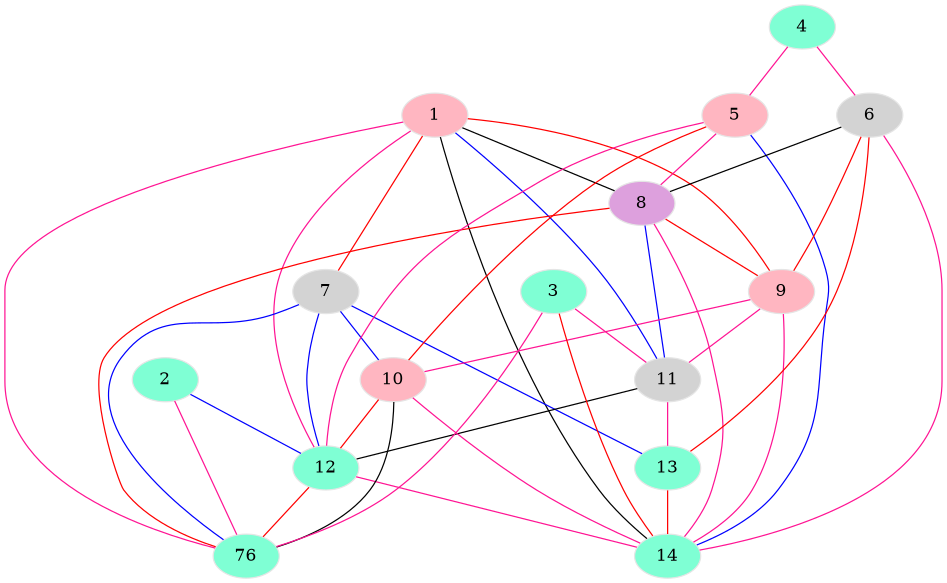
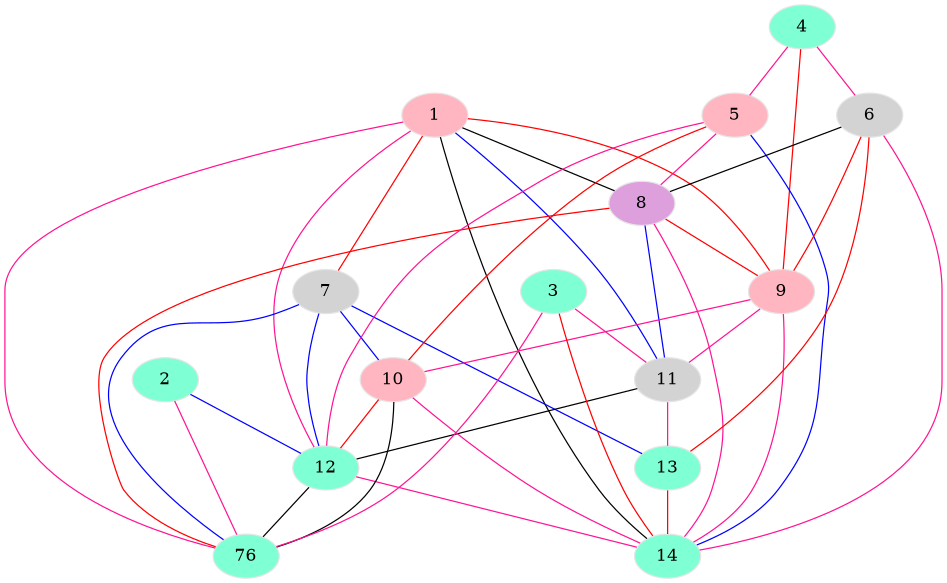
  graph {
    fontname="DejaVu Serif"
    node [color=gray90 fillcolor=aquamarine fontname="DejaVu Serif" style=filled]
    edge [color=deeppink fontname="DejaVu Serif" weight=1.0]
    1 [fillcolor=lightpink]
    7 [fillcolor=lightgrey]
    8 [fillcolor=plum]
    9 [fillcolor=lightpink]
    12
    14
    n7 [label=76]
    11 [fillcolor=lightgrey]
    10 [fillcolor=lightpink]
    13
    2
    3
    4
    5 [fillcolor=lightpink]
    6 [fillcolor=lightgrey]
    1 -- 7 [color=red]
    1 -- 8 [color=black]
    1 -- 9 [color=red]
    1 -- 12
    1 -- 14 [color=black]
    1 -- n7
    1 -- 11 [color=blue]
    7 -- 12 [color=blue]
    7 -- n7 [color=blue]
    7 -- 10 [color=blue]
    7 -- 13 [color=blue weight=2.0]
    8 -- 9 [color=red]
    8 -- 14
    8 -- n7 [color=red]
    8 -- 11 [color=blue]
    9 -- 14 [weight=2.0]
    9 -- 11
    9 -- 10
    12 -- 14 [weight=3.0]
-   12 -- n7 [color=red weight=2.0]
+   12 -- n7 [color=black weight=2.0]
    11 -- 12 [color=black weight=3.0]
    11 -- 13 [weight=2.0]
    10 -- 12 [color=red]
    10 -- 14
    10 -- n7 [color=black]
    13 -- 14 [color=red weight=2.0]
    2 -- 12 [color=blue]
    2 -- n7
    3 -- 14 [color=red]
    3 -- n7
    3 -- 11
+   4 -- 9 [color=red]
    4 -- 5 [weight=2.0]
    4 -- 6 [weight=2.0]
    5 -- 8
    5 -- 12
    5 -- 14 [color=blue weight=2.0]
    5 -- 10 [color=red]
    6 -- 8 [color=black]
    6 -- 9 [color=red weight=2.0]
    6 -- 14 [weight=2.0]
    6 -- 13 [color=red]
  }
